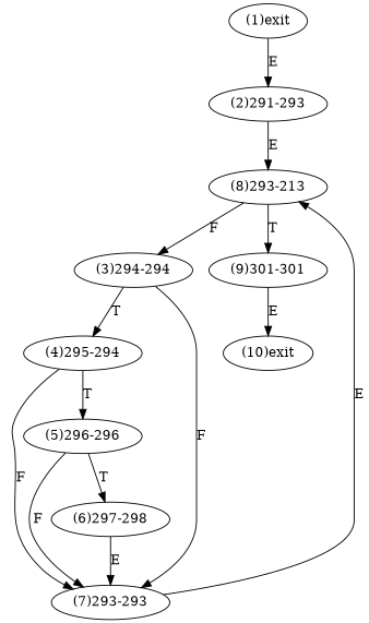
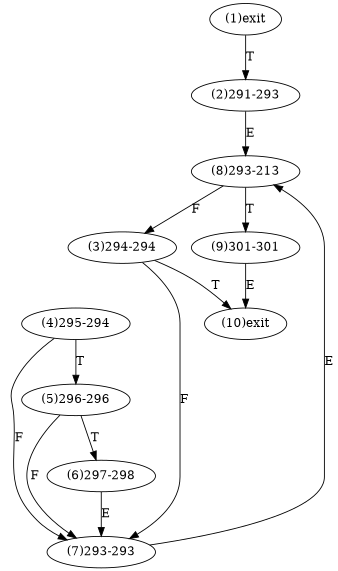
  digraph {
    n1 [label="(1)exit"]
    n2 [label="(2)291-293"]
    n3 [label="(8)293-213"]
    n4 [label="(3)294-294"]
    n5 [label="(9)301-301"]
    n6 [label="(4)295-294"]
    n7 [label="(7)293-293"]
    n8 [label="(5)296-296"]
    n9 [label="(6)297-298"]
    n10 [label="(10)exit"]
-   n1 -> n2 [label=E]
+   n1 -> n2 [label=T]
    n2 -> n3 [label=E]
    n3 -> n4 [label=F]
    n3 -> n5 [label=T]
-   n4 -> n6 [label=T]
+   n4 -> n10 [label=T]
    n4 -> n7 [label=F]
    n5 -> n10 [label=E]
    n6 -> n7 [label=F]
    n6 -> n8 [label=T]
    n7 -> n3 [label=E]
    n8 -> n7 [label=F]
    n8 -> n9 [label=T]
    n9 -> n7 [label=E]
  }
